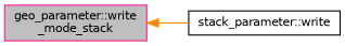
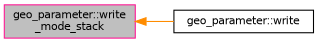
  digraph {
    rankdir=LR
    node [fontname=Helvetica fontsize=10 shape=record style=filled]
    n1 [color=deeppink fillcolor=grey75 fontcolor=black height=0.2 label="geo_parameter::write\l_mode_stack" width=0.4]
-   n2 [color=black fillcolor=white height=0.2 label="stack_parameter::write" width=0.4]
+   n2 [color=black fillcolor=white height=0.2 label="geo_parameter::write" width=0.4]
    n1 -> n2 [color=darkorange dir=back fontname=Helvetica fontsize=10 labelfontname=Helvetica labelfontsize=10 style=solid]
  }
